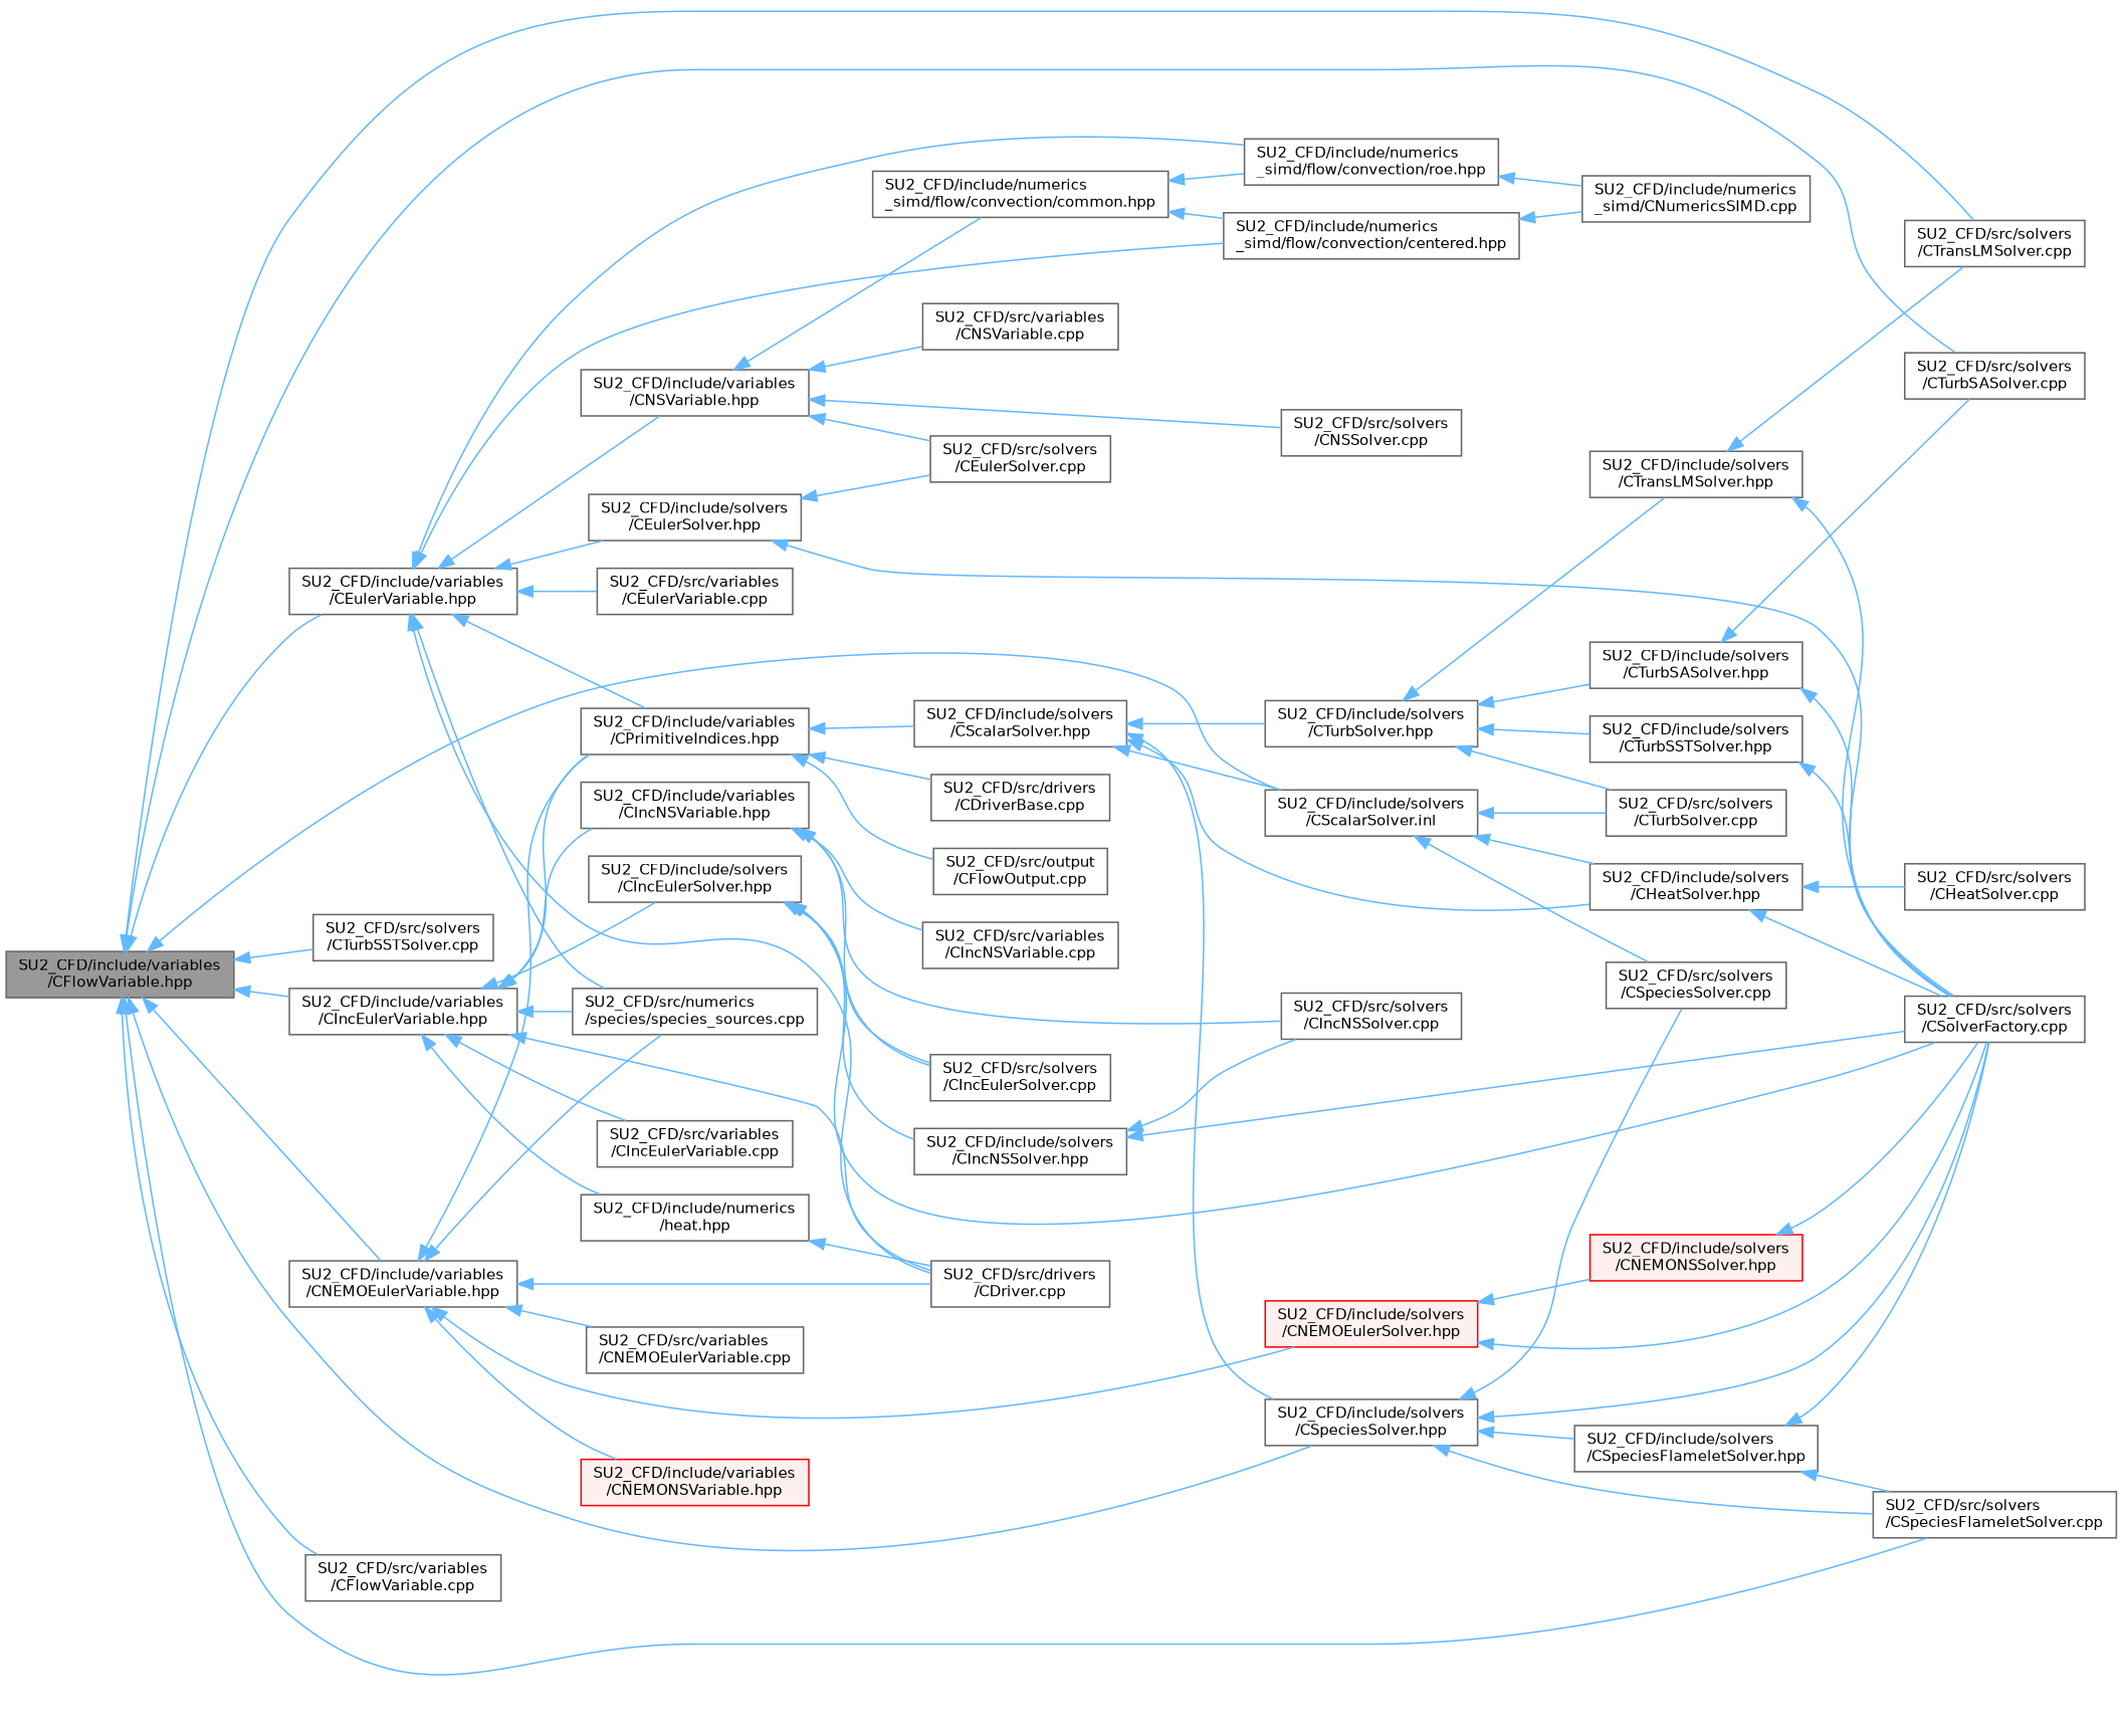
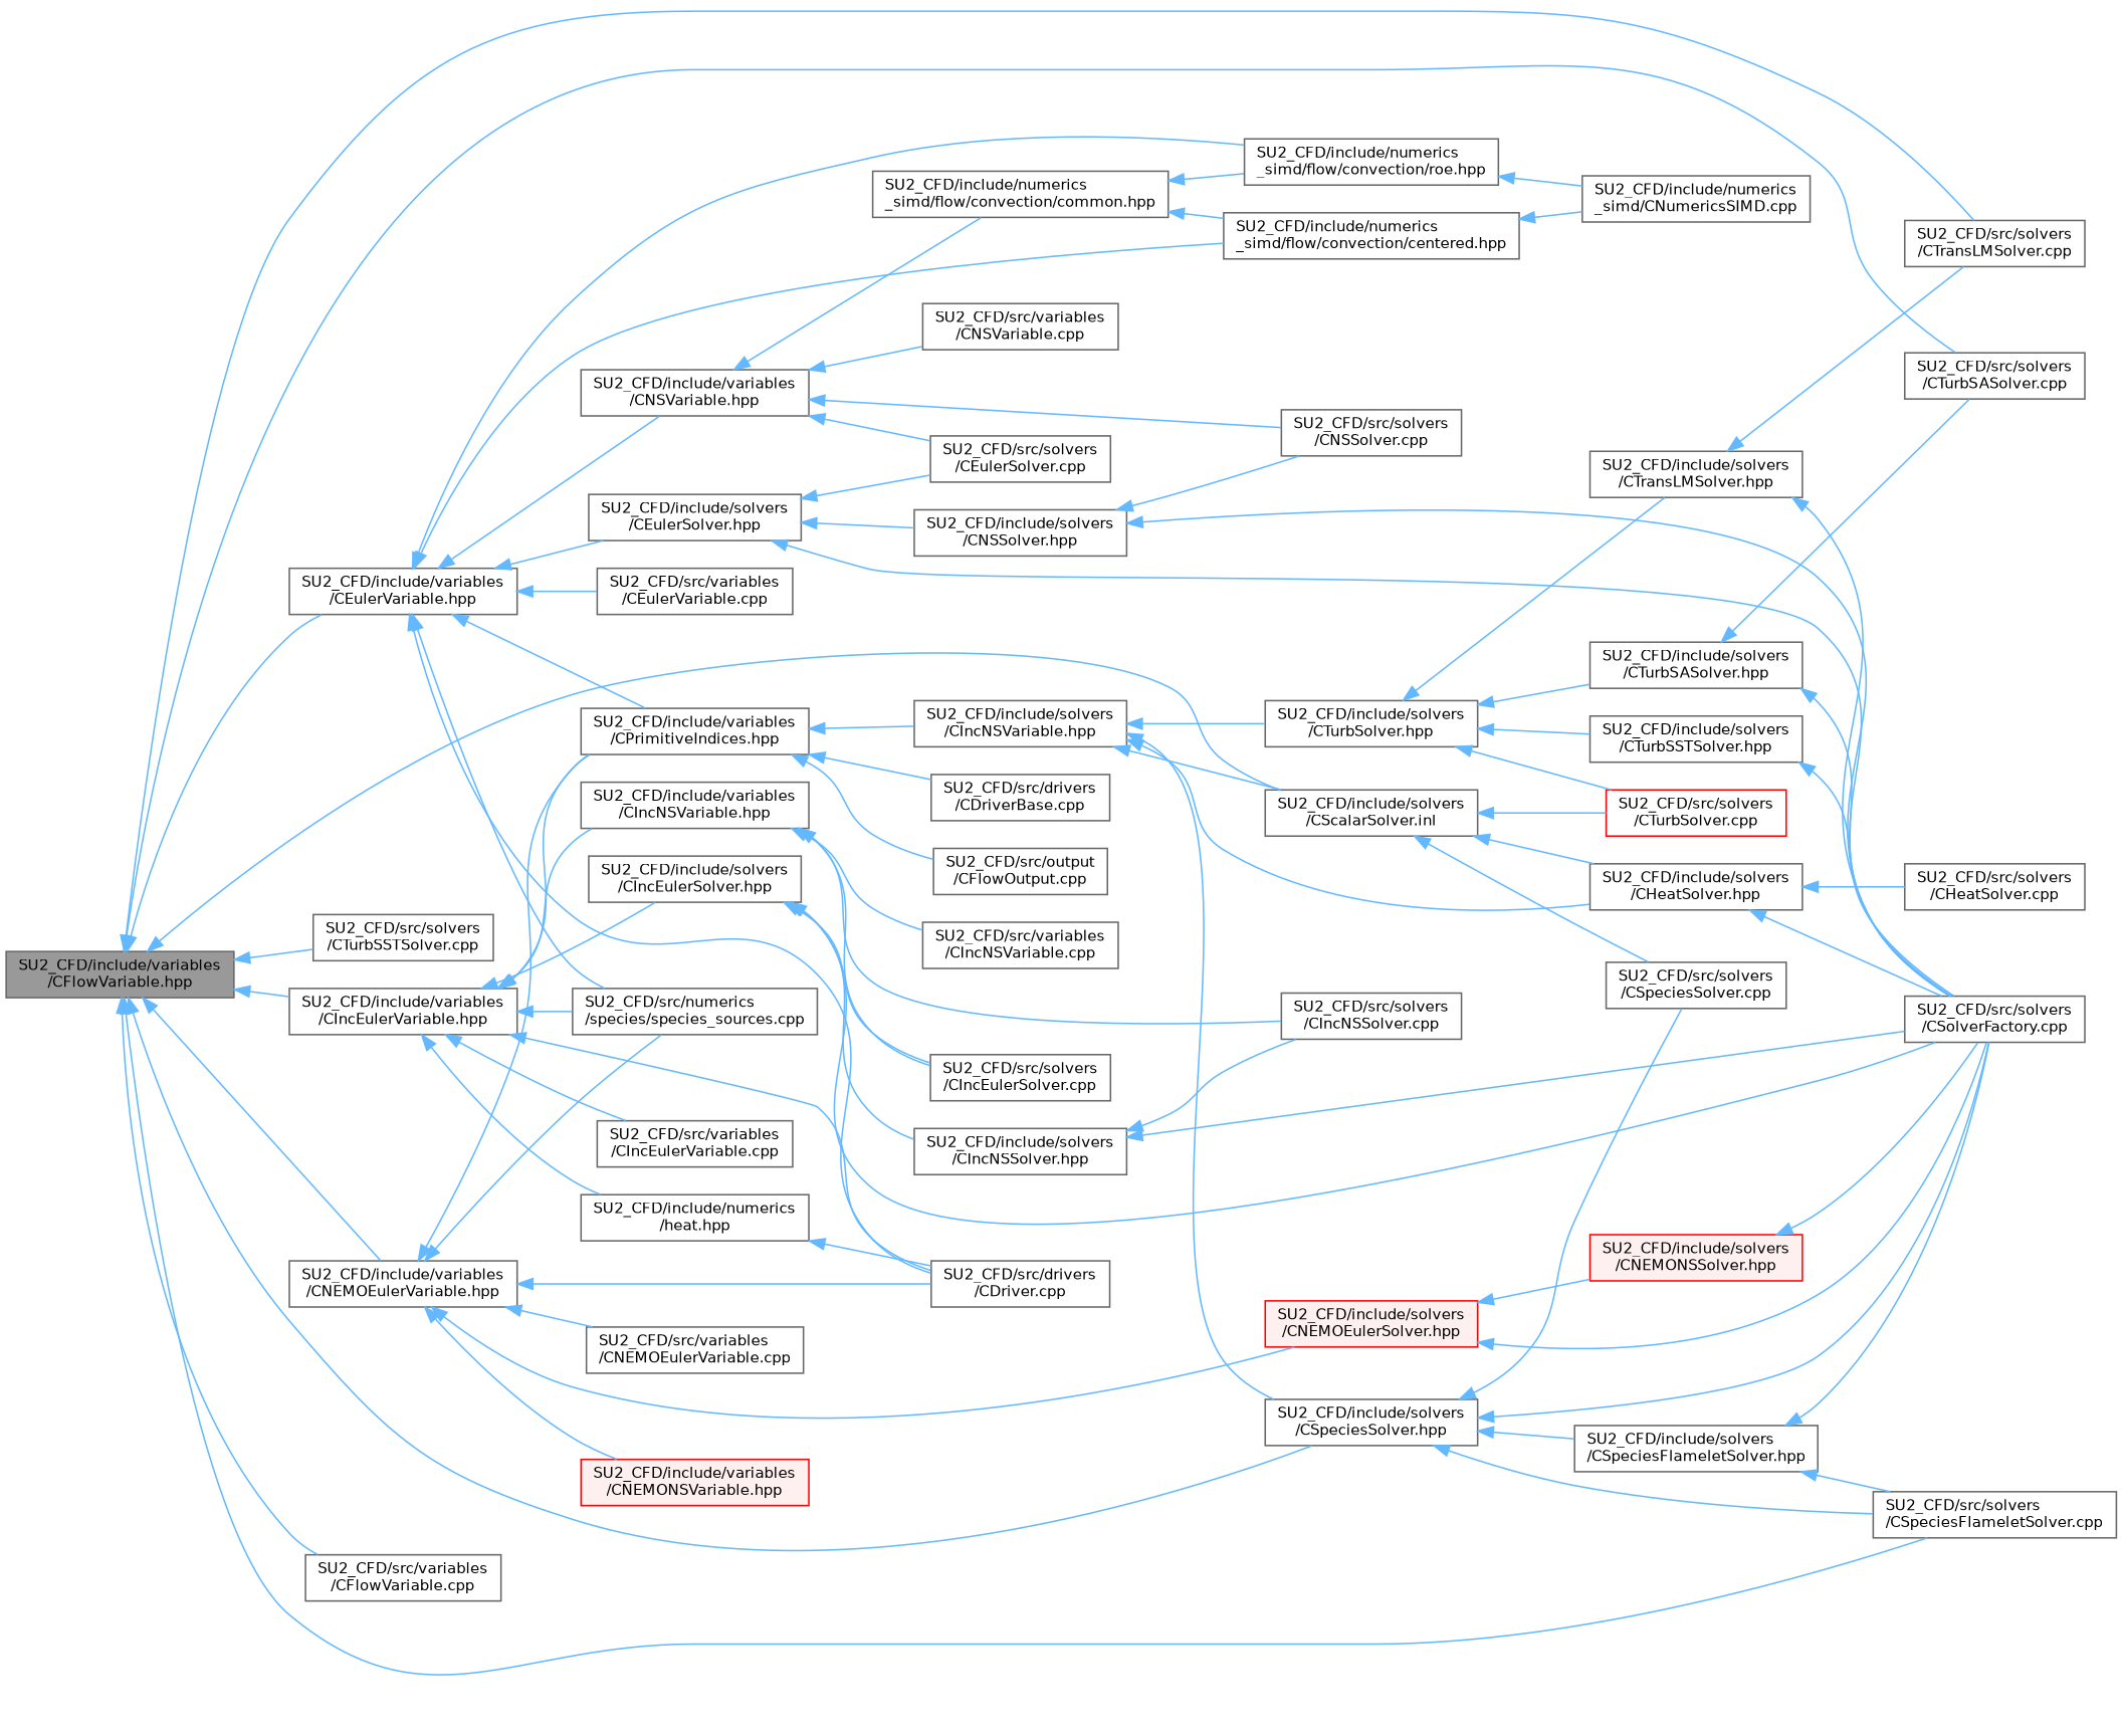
  digraph {
    rankdir=LR
    node [color=grey40 fillcolor=white fontname=Helvetica fontsize=10 shape=box style=filled]
    edge [color=steelblue1 dir=back fontname=Helvetica fontsize=10 labelfontname=Helvetica labelfontsize=10 style=solid]
    n1 [color=gray40 fillcolor=grey60 fontcolor=black height=0.2 label="SU2_CFD/include/variables\l/CFlowVariable.hpp" width=0.4]
    n2 [height=0.2 label="SU2_CFD/include/solvers\l/CScalarSolver.inl" width=0.4]
    n3 [height=0.2 label="SU2_CFD/src/solvers\l/CSpeciesFlameletSolver.cpp" width=0.4]
    n4 [height=0.2 label="SU2_CFD/src/solvers\l/CTransLMSolver.cpp" width=0.4]
    n5 [height=0.2 label="SU2_CFD/src/solvers\l/CTurbSASolver.cpp" width=0.4]
    n6 [height=0.2 label="SU2_CFD/src/solvers\l/CTurbSSTSolver.cpp" width=0.4]
    n7 [height=0.2 label="SU2_CFD/include/variables\l/CEulerVariable.hpp" width=0.4]
    n8 [height=0.2 label="SU2_CFD/include/variables\l/CIncEulerVariable.hpp" width=0.4]
    n9 [height=0.2 label="SU2_CFD/include/variables\l/CNEMOEulerVariable.hpp" width=0.4]
    n10 [height=0.2 label="SU2_CFD/src/variables\l/CFlowVariable.cpp" width=0.4]
    n11 [height=0.2 label="SU2_CFD/include/solvers\l/CSpeciesSolver.hpp" width=0.4]
-   n12 [height=0.2 label="SU2_CFD/include/solvers\l/CScalarSolver.hpp" width=0.4]
+   n12 [height=0.2 label="SU2_CFD/include/solvers\l/CIncNSVariable.hpp" width=0.4]
    n13 [height=0.2 label="SU2_CFD/include/solvers\l/CHeatSolver.hpp" width=0.4]
    n14 [height=0.2 label="SU2_CFD/include/solvers\l/CTurbSolver.hpp" width=0.4]
    n15 [height=0.2 label="SU2_CFD/src/solvers\l/CSpeciesSolver.cpp" width=0.4]
-   n16 [height=0.2 label="SU2_CFD/src/solvers\l/CTurbSolver.cpp" width=0.4]
+   n16 [color=red height=0.2 label="SU2_CFD/src/solvers\l/CTurbSolver.cpp" width=0.4]
    n17 [height=0.2 label="SU2_CFD/include/numerics\l_simd/flow/convection/centered.hpp" width=0.4]
    n18 [height=0.2 label="SU2_CFD/include/numerics\l_simd/flow/convection/roe.hpp" width=0.4]
    n19 [height=0.2 label="SU2_CFD/include/solvers\l/CEulerSolver.hpp" width=0.4]
    n20 [height=0.2 label="SU2_CFD/include/variables\l/CNSVariable.hpp" width=0.4]
    n21 [height=0.2 label="SU2_CFD/include/variables\l/CPrimitiveIndices.hpp" width=0.4]
    n22 [height=0.2 label="SU2_CFD/src/drivers\l/CDriver.cpp" width=0.4]
    n23 [height=0.2 label="SU2_CFD/src/numerics\l/species/species_sources.cpp" width=0.4]
    n24 [height=0.2 label="SU2_CFD/src/variables\l/CEulerVariable.cpp" width=0.4]
    n25 [height=0.2 label="SU2_CFD/include/numerics\l/heat.hpp" width=0.4]
    n26 [height=0.2 label="SU2_CFD/include/solvers\l/CIncEulerSolver.hpp" width=0.4]
    n27 [height=0.2 label="SU2_CFD/include/variables\l/CIncNSVariable.hpp" width=0.4]
    n28 [height=0.2 label="SU2_CFD/src/variables\l/CIncEulerVariable.cpp" width=0.4]
    n29 [color=red fillcolor="#FFF0F0" height=0.2 label="SU2_CFD/include/solvers\l/CNEMOEulerSolver.hpp" width=0.4]
    n30 [color=red fillcolor="#FFF0F0" height=0.2 label="SU2_CFD/include/variables\l/CNEMONSVariable.hpp" width=0.4]
    n31 [height=0.2 label="SU2_CFD/src/variables\l/CNEMOEulerVariable.cpp" width=0.4]
    n32 [height=0.2 label="SU2_CFD/src/solvers\l/CHeatSolver.cpp" width=0.4]
    n33 [height=0.2 label="SU2_CFD/src/solvers\l/CSolverFactory.cpp" width=0.4]
    n34 [height=0.2 label="SU2_CFD/include/solvers\l/CSpeciesFlameletSolver.hpp" width=0.4]
    n35 [height=0.2 label="SU2_CFD/include/solvers\l/CTransLMSolver.hpp" width=0.4]
    n36 [height=0.2 label="SU2_CFD/include/solvers\l/CTurbSASolver.hpp" width=0.4]
    n37 [height=0.2 label="SU2_CFD/include/solvers\l/CTurbSSTSolver.hpp" width=0.4]
    n38 [height=0.2 label="SU2_CFD/include/numerics\l_simd/CNumericsSIMD.cpp" width=0.4]
+   n39 [height=0.2 label="SU2_CFD/include/solvers\l/CNSSolver.hpp" width=0.4]
    n40 [height=0.2 label="SU2_CFD/src/solvers\l/CEulerSolver.cpp" width=0.4]
    n41 [height=0.2 label="SU2_CFD/src/solvers\l/CNSSolver.cpp" width=0.4]
    n42 [height=0.2 label="SU2_CFD/include/numerics\l_simd/flow/convection/common.hpp" width=0.4]
    n43 [height=0.2 label="SU2_CFD/src/variables\l/CNSVariable.cpp" width=0.4]
    n44 [height=0.2 label="SU2_CFD/src/drivers\l/CDriverBase.cpp" width=0.4]
    n45 [height=0.2 label="SU2_CFD/src/output\l/CFlowOutput.cpp" width=0.4]
    n46 [height=0.2 label="SU2_CFD/include/solvers\l/CIncNSSolver.hpp" width=0.4]
    n47 [height=0.2 label="SU2_CFD/src/solvers\l/CIncEulerSolver.cpp" width=0.4]
    n48 [height=0.2 label="SU2_CFD/src/solvers\l/CIncNSSolver.cpp" width=0.4]
    n49 [height=0.2 label="SU2_CFD/src/variables\l/CIncNSVariable.cpp" width=0.4]
    n50 [color=red fillcolor="#FFF0F0" height=0.2 label="SU2_CFD/include/solvers\l/CNEMONSSolver.hpp" width=0.4]
    n1 -> n2
    n1 -> n3
    n1 -> n4
    n1 -> n5
    n1 -> n6
    n1 -> n7
    n1 -> n8
    n1 -> n9
    n1 -> n10
    n1 -> n11
    n2 -> n13
    n2 -> n15
    n2 -> n16
    n7 -> n17
    n7 -> n18
    n7 -> n19
    n7 -> n20
    n7 -> n21
    n7 -> n22
    n7 -> n23
    n7 -> n24
    n8 -> n21
    n8 -> n22
    n8 -> n23
    n8 -> n25
    n8 -> n26
    n8 -> n27
    n8 -> n28
    n9 -> n21
    n9 -> n22
    n9 -> n23
    n9 -> n29
    n9 -> n30
    n9 -> n31
    n11 -> n3
    n11 -> n15
    n11 -> n33
    n11 -> n34
    n12 -> n2
    n12 -> n11
    n12 -> n13
    n12 -> n14
    n13 -> n32
    n13 -> n33
    n14 -> n16
    n14 -> n35
    n14 -> n36
    n14 -> n37
    n17 -> n38
    n18 -> n38
    n19 -> n33
+   n19 -> n39
    n19 -> n40
    n20 -> n40
    n20 -> n41
    n20 -> n42
    n20 -> n43
    n21 -> n12
    n21 -> n44
    n21 -> n45
    n25 -> n22
    n26 -> n33
    n26 -> n46
    n26 -> n47
    n27 -> n47
    n27 -> n48
    n27 -> n49
    n29 -> n33
    n29 -> n50
    n34 -> n3
    n34 -> n33
    n35 -> n4
    n35 -> n33
    n36 -> n5
    n36 -> n33
    n37 -> n33
+   n39 -> n33
+   n39 -> n41
    n42 -> n17
    n42 -> n18
    n46 -> n33
    n46 -> n48
    n50 -> n33
  }
